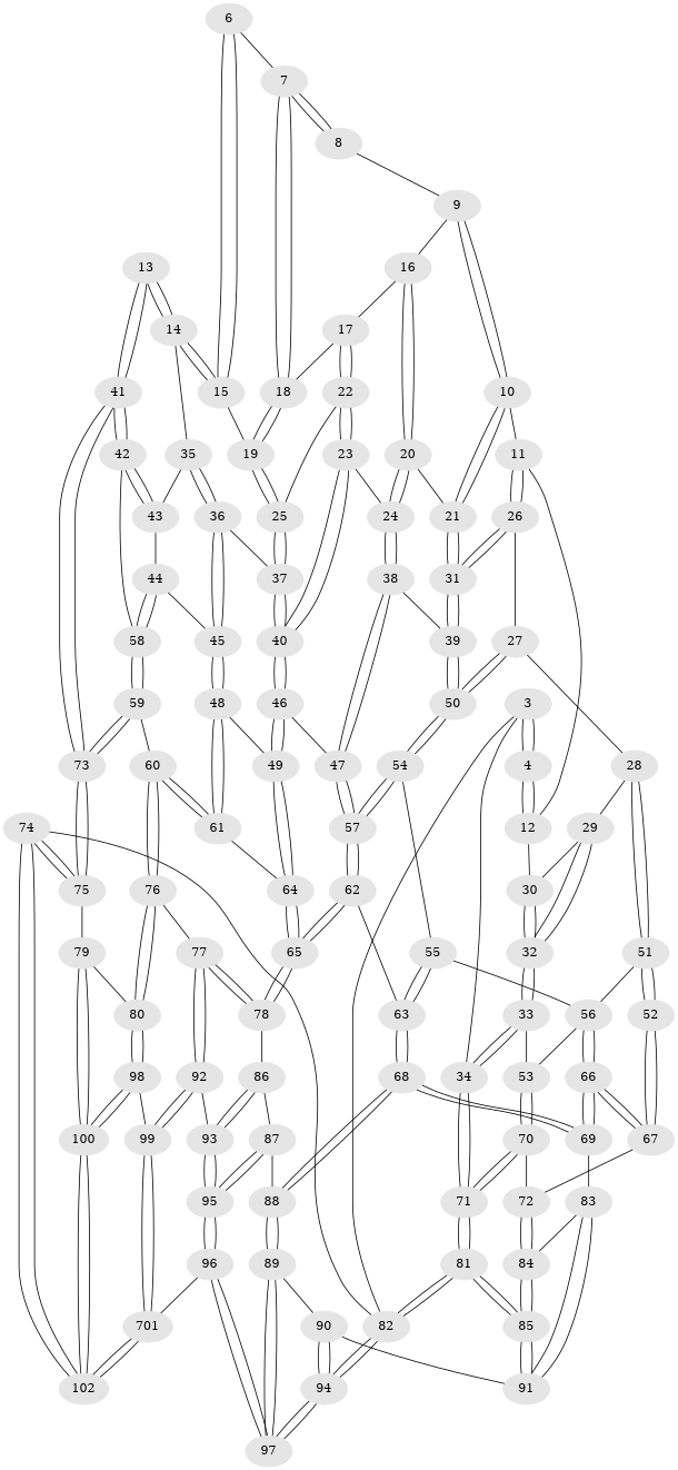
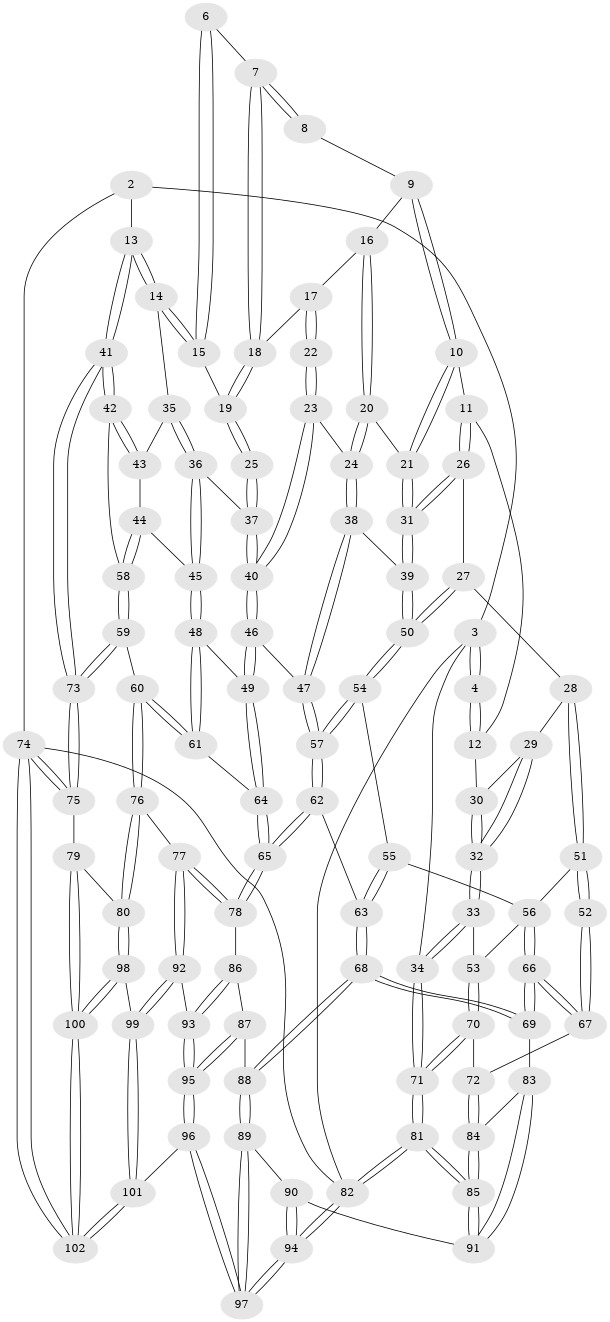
  graph {
    node [color=gray90 style=filled]
+   2
    3
    13
    74
    6
    7
    15
    4
    34
    82
    14
    41
    75
    102
    12
    71
    94
    30
    8
    9
    18
    19
    10
    16
    11
    21
    17
    20
    26
    31
    27
    32
    35
    42
    73
    36
    43
    25
    22
    24
    23
    37
    38
    39
    40
    46
    47
    28
    50
    29
    51
    54
    52
    56
    33
    53
    70
    81
    45
    44
    48
    57
    49
    58
    59
    61
    64
    62
    65
    55
    67
    66
    72
    63
    68
    69
    60
    76
    77
    80
    78
    88
    86
    83
    84
    89
    91
    85
    79
    100
    92
    98
    93
    99
    87
    97
    95
    96
    90
-   101 [label=701]
+   101
+   2 -- 3
+   2 -- 13
+   2 -- 74
    3 -- 4
    3 -- 4
    3 -- 34
    3 -- 82
    13 -- 14
    13 -- 14
    13 -- 41
    13 -- 41
    74 -- 82
    74 -- 75
    74 -- 75
    74 -- 102
    74 -- 102
    6 -- 7
    6 -- 15
    6 -- 15
    7 -- 8
    7 -- 8
    7 -- 18
    7 -- 18
    15 -- 19
    4 -- 12
    4 -- 12
    34 -- 71
    34 -- 71
    82 -- 94
    82 -- 94
    14 -- 15
    14 -- 15
    14 -- 35
    41 -- 42
    41 -- 42
    41 -- 73
    41 -- 73
    75 -- 79
    12 -- 30
    71 -- 81
    71 -- 81
    94 -- 97
    94 -- 97
    30 -- 32
    30 -- 32
    8 -- 9
    9 -- 10
    9 -- 10
    9 -- 16
    18 -- 19
    18 -- 19
    19 -- 25
    19 -- 25
    10 -- 11
    10 -- 21
    10 -- 21
    16 -- 17
    16 -- 20
    16 -- 20
    11 -- 12
    11 -- 26
    11 -- 26
    21 -- 31
    21 -- 31
    17 -- 18
    17 -- 22
    17 -- 22
    20 -- 21
    20 -- 24
    20 -- 24
    26 -- 31
    26 -- 31
    26 -- 27
    31 -- 39
    31 -- 39
    27 -- 28
    27 -- 50
    27 -- 50
    32 -- 33
    32 -- 33
    35 -- 36
    35 -- 36
    35 -- 43
    42 -- 43
    42 -- 43
    42 -- 58
    73 -- 75
    73 -- 75
    36 -- 37
    36 -- 45
    36 -- 45
    43 -- 44
    25 -- 37
    25 -- 37
-   22 -- 25
    22 -- 23
    22 -- 23
    24 -- 38
    24 -- 38
    23 -- 24
    23 -- 40
    23 -- 40
    37 -- 40
    37 -- 40
    38 -- 39
    38 -- 47
    38 -- 47
    39 -- 50
    39 -- 50
    40 -- 46
    40 -- 46
    46 -- 47
    46 -- 49
    46 -- 49
    47 -- 57
    47 -- 57
    28 -- 29
    28 -- 51
    28 -- 51
    50 -- 54
    50 -- 54
    29 -- 30
    29 -- 32
    29 -- 32
    51 -- 52
    51 -- 52
    51 -- 56
    54 -- 57
    54 -- 57
    54 -- 55
    52 -- 67
    52 -- 67
    56 -- 53
    56 -- 66
    56 -- 66
    33 -- 34
    33 -- 34
    33 -- 53
    53 -- 70
    53 -- 70
    70 -- 71
    70 -- 71
    70 -- 72
    81 -- 82
    81 -- 82
    81 -- 85
    81 -- 85
    45 -- 48
    45 -- 48
    44 -- 45
    44 -- 58
    44 -- 58
    48 -- 49
    48 -- 61
    48 -- 61
    57 -- 62
    57 -- 62
    49 -- 64
    49 -- 64
    58 -- 59
    58 -- 59
    59 -- 73
    59 -- 73
    59 -- 60
    61 -- 64
    64 -- 65
    64 -- 65
    62 -- 65
    62 -- 65
    62 -- 63
    65 -- 78
    65 -- 78
    55 -- 56
    55 -- 63
    55 -- 63
    67 -- 72
    66 -- 67
    66 -- 67
    66 -- 69
    66 -- 69
    72 -- 84
    72 -- 84
    63 -- 68
    63 -- 68
    68 -- 69
    68 -- 69
    68 -- 88
    68 -- 88
    69 -- 83
    60 -- 61
    60 -- 61
    60 -- 76
    60 -- 76
    76 -- 77
    76 -- 80
    76 -- 80
    77 -- 78
    77 -- 78
    77 -- 92
    77 -- 92
    80 -- 98
    80 -- 98
    78 -- 86
    88 -- 89
    88 -- 89
    86 -- 93
    86 -- 93
    86 -- 87
    83 -- 84
    83 -- 91
    83 -- 91
    84 -- 85
    84 -- 85
    89 -- 97
    89 -- 97
    89 -- 90
    85 -- 91
    85 -- 91
    79 -- 80
    79 -- 100
    79 -- 100
    100 -- 102
    100 -- 102
    92 -- 93
    92 -- 99
    92 -- 99
    98 -- 100
    98 -- 100
    98 -- 99
    93 -- 95
    93 -- 95
    99 -- 101
    99 -- 101
    87 -- 88
    87 -- 95
    87 -- 95
    95 -- 96
    95 -- 96
    96 -- 97
    96 -- 97
    96 -- 101
    90 -- 94
    90 -- 94
    90 -- 91
    101 -- 102
    101 -- 102
  }
